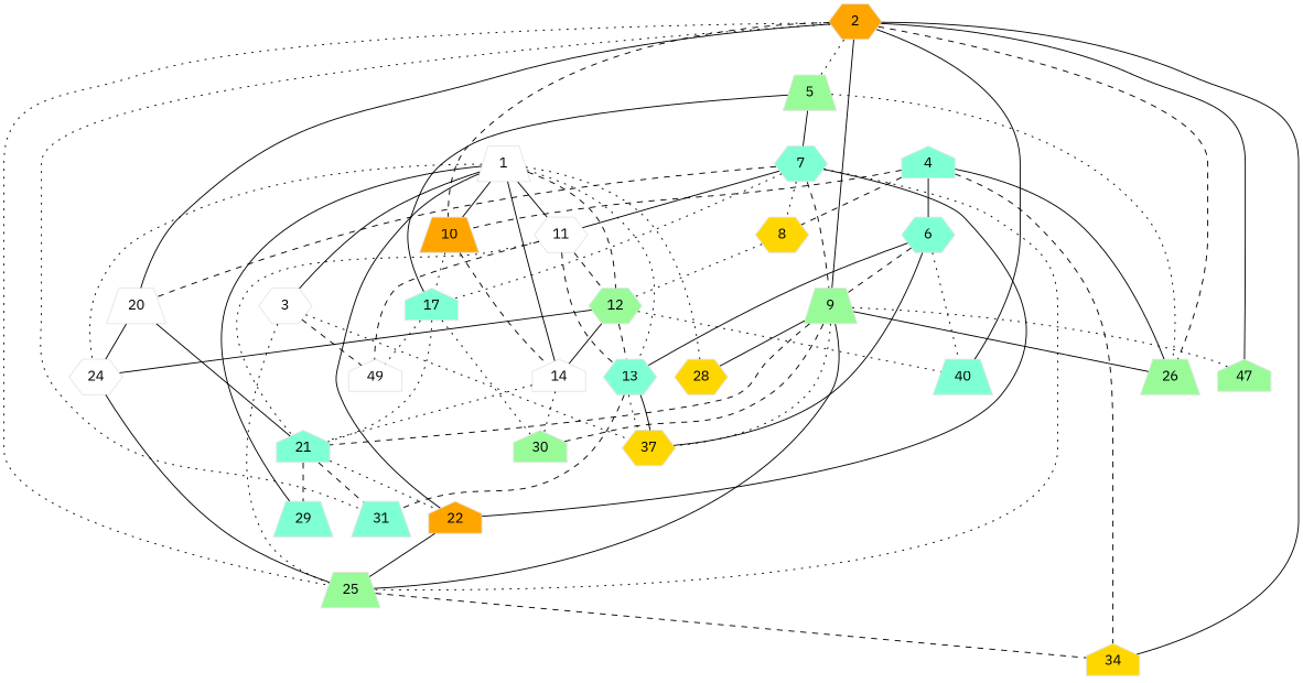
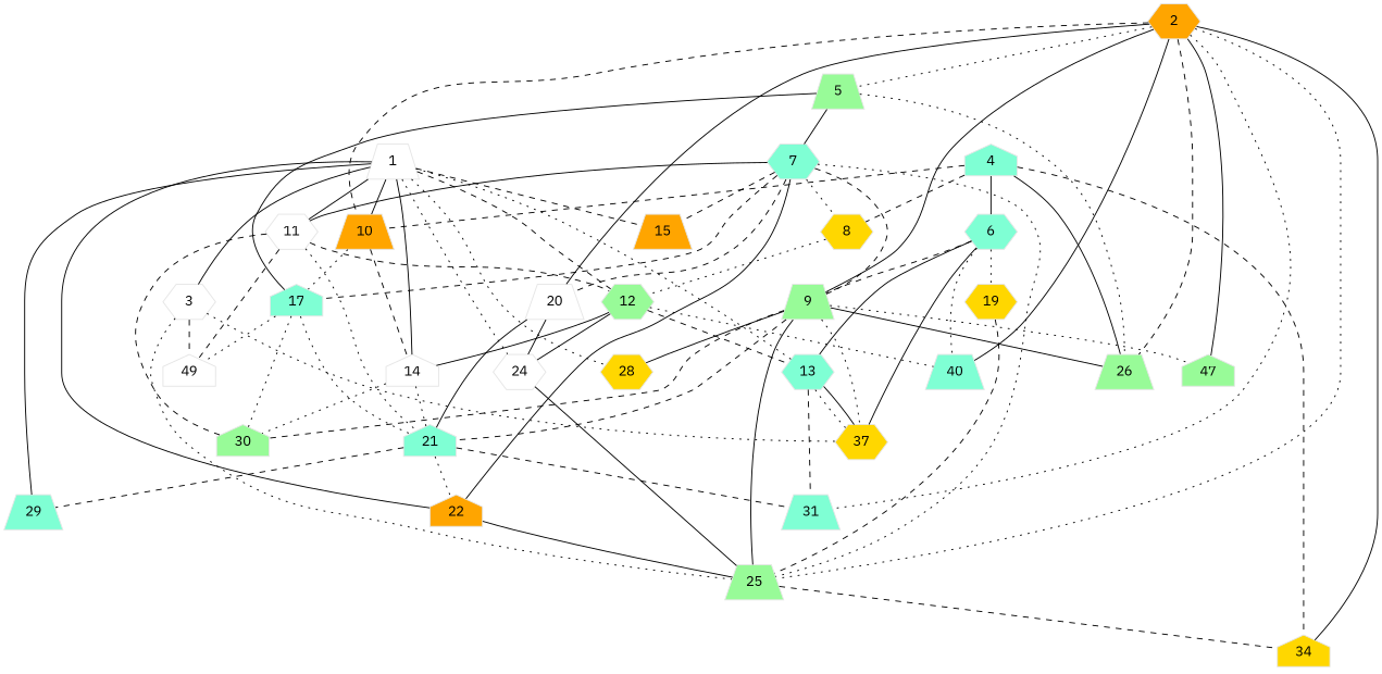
  graph {
    fontname="IBM Plex Sans"
    node [color=gray90 fillcolor=aquamarine fontname="IBM Plex Sans" shape=hexagon style=filled]
    edge [fontname="IBM Plex Sans" style=solid]
    1 [fillcolor=white shape=trapezium super="+52"]
    3 [fillcolor=white super="+39"]
    10 [fillcolor=orange shape=trapezium super="+48"]
    11 [fillcolor=white super="+44"]
    12 [fillcolor=palegreen super="+50"]
    13 [super="+45"]
    14 [fillcolor=white shape=house super="+16"]
+   15 [fillcolor=orange shape=trapezium]
    22 [fillcolor=orange shape=house super="+35"]
    24 [fillcolor=white]
    28 [fillcolor=gold]
    29 [shape=trapezium]
    25 [fillcolor=palegreen shape=trapezium super="+32"]
    37 [fillcolor=gold]
    49 [fillcolor=white shape=house]
    17 [shape=house super="+38"]
    21 [shape=house super="+23"]
    40 [shape=trapezium]
    31 [shape=trapezium]
    30 [fillcolor=palegreen shape=house super="+46"]
    2 [fillcolor=orange super="+18"]
    5 [fillcolor=palegreen shape=trapezium super="+42"]
    9 [fillcolor=palegreen shape=trapezium super="+36"]
    20 [fillcolor=white shape=trapezium super="+43"]
    26 [fillcolor=palegreen shape=trapezium super="+27"]
    34 [fillcolor=gold shape=house]
    47 [fillcolor=palegreen shape=house]
    7 [super="+33"]
    6 [super="+41"]
+   19 [fillcolor=gold]
    4 [shape=house]
    8 [fillcolor=gold super="+51"]
    1 -- 3 [weight=2]
    1 -- 10
    1 -- 11
    1 -- 12 [style=dashed]
    1 -- 13 [style=dotted]
    1 -- 14
+   1 -- 15 [style=dashed]
    1 -- 22
    1 -- 24 [style=dotted]
    1 -- 28 [style=dotted]
    1 -- 29
    3 -- 25 [style=dotted]
    3 -- 37 [style=dotted]
    3 -- 49 [style=dashed]
    10 -- 14 [style=dashed]
    10 -- 17 [style=dotted]
    11 -- 12 [style=dashed]
-   11 -- 13 [style=dashed weight=2]
+   11 -- 30 [style=dashed weight=2]
    11 -- 49 [style=dashed]
    11 -- 21 [style=dotted]
    12 -- 13 [style=dashed]
    12 -- 14
    12 -- 24
    12 -- 40 [style=dotted]
    13 -- 37 [style=dotted]
    13 -- 37
    13 -- 31 [style=dashed]
    14 -- 21 [style=dotted]
    14 -- 30 [style=dotted]
    22 -- 25
    24 -- 25 [weight=2]
    25 -- 34 [style=dashed]
    17 -- 49 [style=dotted]
    17 -- 21 [style=dotted]
    17 -- 30 [style=dotted]
    21 -- 22 [style=dotted]
    21 -- 29 [style=dashed]
    21 -- 31 [style=dashed]
    2 -- 10 [style=dashed]
    2 -- 25 [style=dotted]
    2 -- 40
    2 -- 31 [style=dotted]
    2 -- 5 [style=dotted]
    2 -- 9
    2 -- 20
    2 -- 26 [style=dashed]
    2 -- 34
    2 -- 47
    5 -- 17
    5 -- 26 [style=dotted]
    5 -- 7
    9 -- 28
    9 -- 25
    9 -- 37 [style=dotted]
    9 -- 21 [style=dashed]
    9 -- 30 [style=dashed]
    9 -- 26
    9 -- 47 [style=dotted]
    20 -- 24
    20 -- 21
    7 -- 11
+   7 -- 15 [style=dashed]
    7 -- 22
    7 -- 25 [style=dotted]
-   7 -- 17 [style=dotted]
+   7 -- 17 [style=dashed]
    7 -- 9 [style=dashed]
    7 -- 20 [style=dashed]
    7 -- 8 [style=dotted]
    6 -- 13
    6 -- 37
    6 -- 40 [style=dotted]
    6 -- 9 [style=dashed]
+   6 -- 19 [style=dotted weight=2]
+   19 -- 25 [style=dashed]
    4 -- 10 [style=dashed]
    4 -- 26
    4 -- 34 [style=dashed]
    4 -- 6
    4 -- 8 [style=dashed]
    8 -- 12 [style=dotted]
  }
